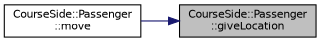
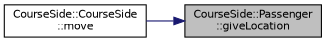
  digraph {
    rankdir=RL
    node [color=black fontname=Helvetica fontsize=10 shape=record style=filled]
    n1 [fillcolor=grey75 fontcolor=black height=0.2 label="CourseSide::Passenger\l::giveLocation" width=0.4]
-   n2 [fillcolor=white height=0.2 label="CourseSide::Passenger\l::move" width=0.4]
+   n2 [fillcolor=white height=0.2 label="CourseSide::CourseSide\l::move" width=0.4]
    n1 -> n2 [color=midnightblue dir=back fontname=Helvetica fontsize=10 labelfontname=Helvetica labelfontsize=10 style=solid]
  }
